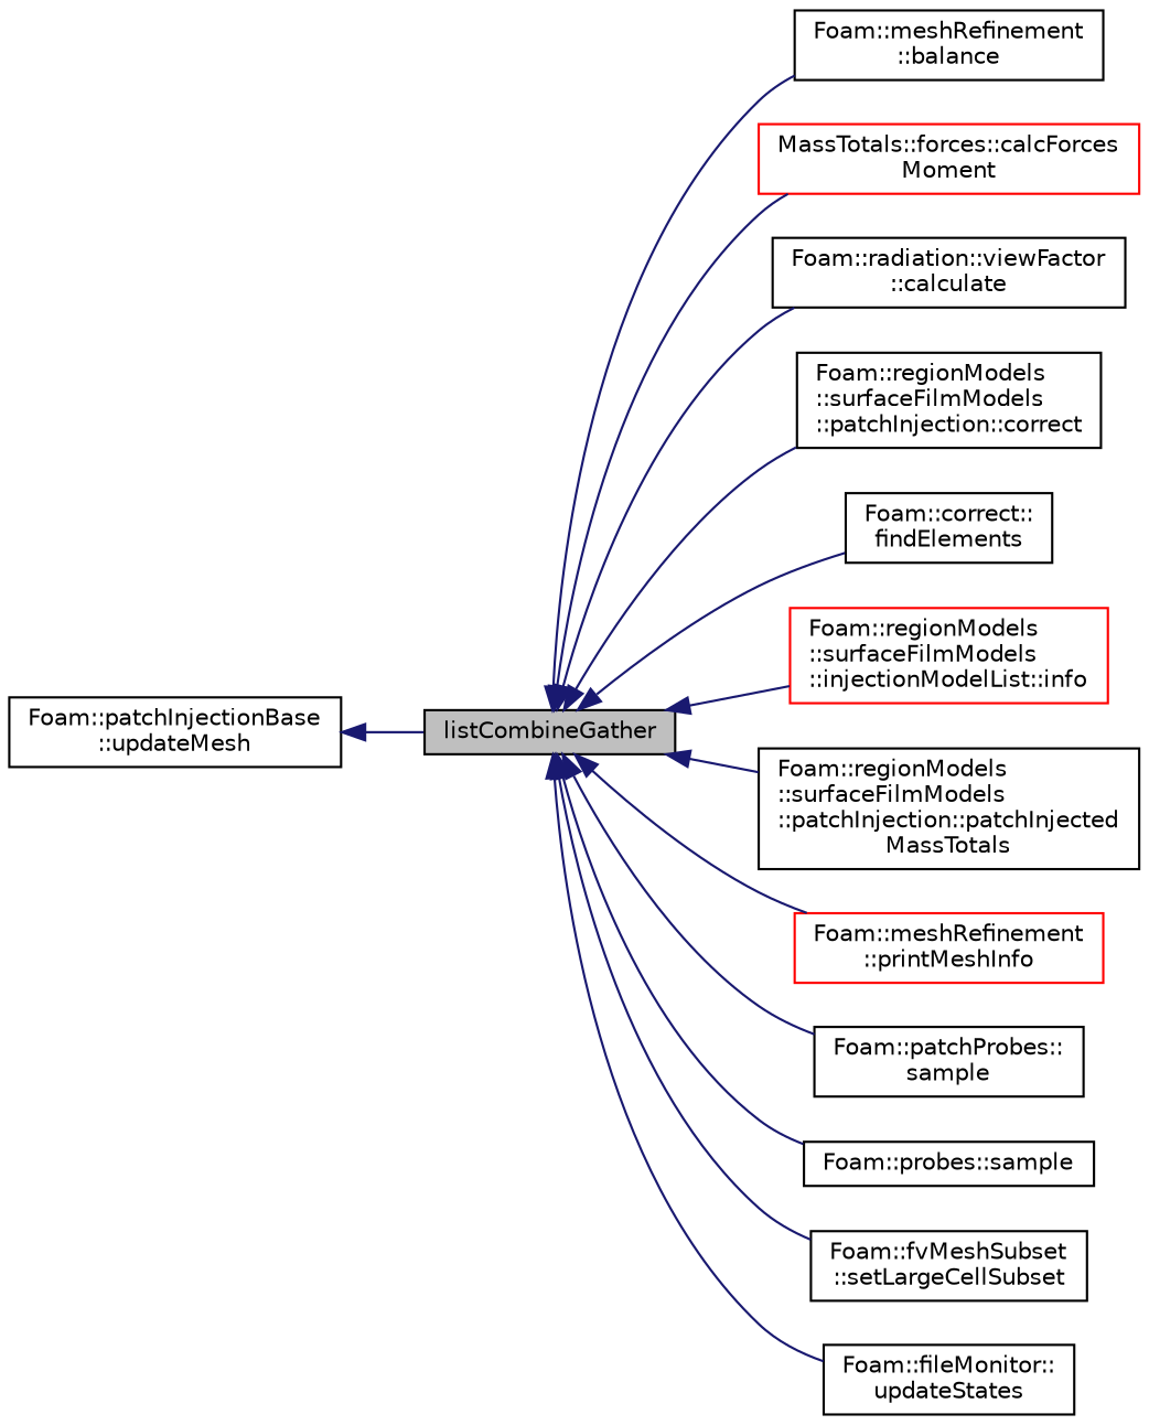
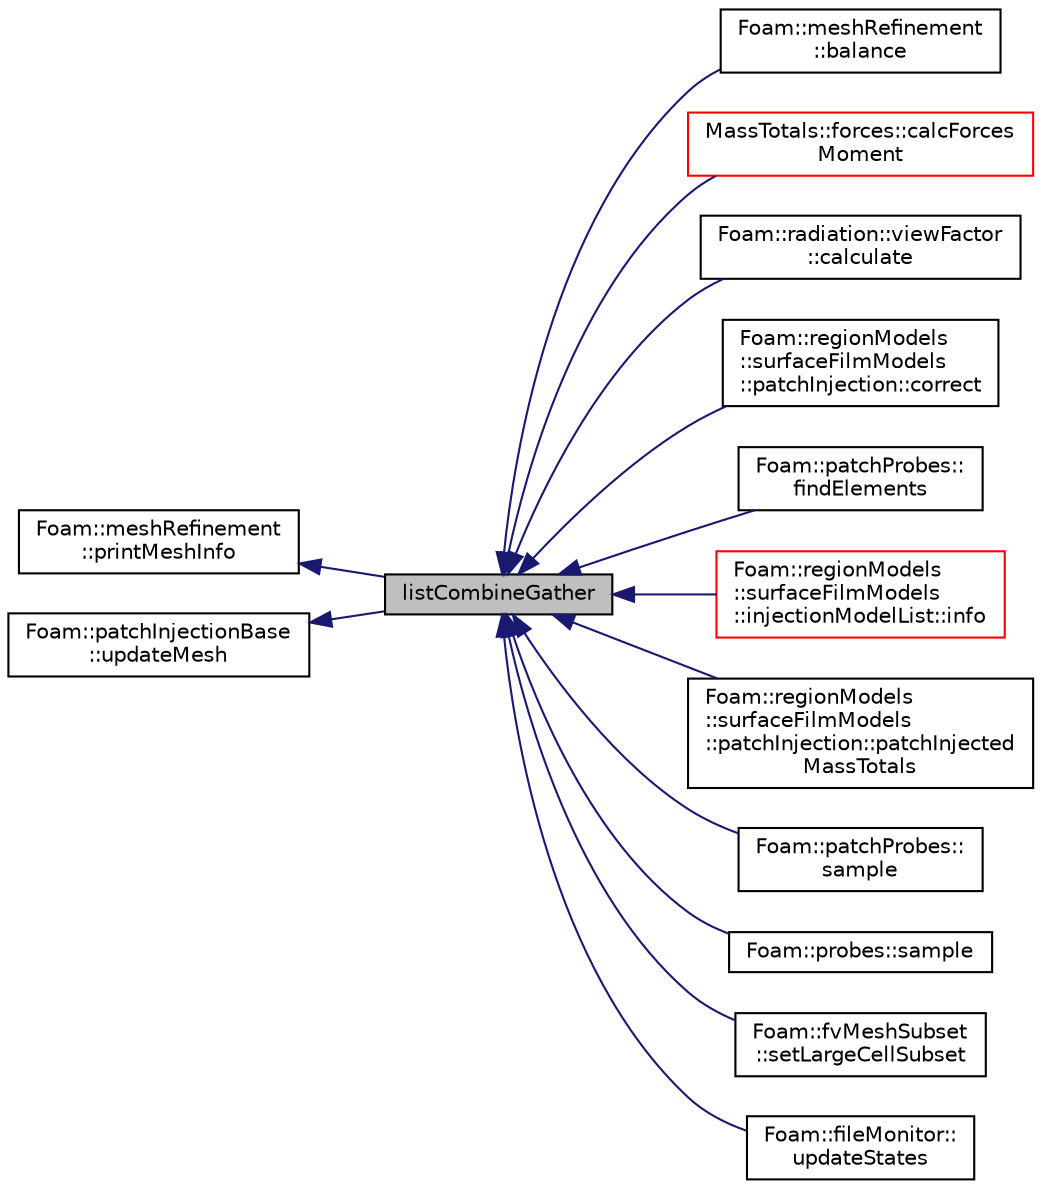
  digraph {
    rankdir=LR
    node [color=black fontname=Helvetica fontsize=10 shape=record]
    edge [color=midnightblue dir=back fontname=Helvetica fontsize=10 labelfontname=Helvetica labelfontsize=10 style=solid]
    n1 [fillcolor=grey75 fontcolor=black height=0.2 label=listCombineGather style=filled width=0.4]
    n2 [height=0.2 label="Foam::meshRefinement\l::balance" width=0.4]
    n3 [color=red height=0.2 label="MassTotals::forces::calcForces\lMoment" width=0.4]
    n4 [height=0.2 label="Foam::radiation::viewFactor\l::calculate" width=0.4]
    n5 [height=0.2 label="Foam::regionModels\l::surfaceFilmModels\l::patchInjection::correct" width=0.4]
-   n6 [height=0.2 label="Foam::correct::\lfindElements" width=0.4]
+   n6 [height=0.2 label="Foam::patchProbes::\lfindElements" width=0.4]
    n7 [color=red height=0.2 label="Foam::regionModels\l::surfaceFilmModels\l::injectionModelList::info" width=0.4]
    n8 [height=0.2 label="Foam::regionModels\l::surfaceFilmModels\l::patchInjection::patchInjected\lMassTotals" width=0.4]
-   n9 [color=red height=0.2 label="Foam::meshRefinement\l::printMeshInfo" width=0.4]
+   n9 [height=0.2 label="Foam::meshRefinement\l::printMeshInfo" width=0.4]
    n10 [height=0.2 label="Foam::patchProbes::\lsample" width=0.4]
    n11 [height=0.2 label="Foam::probes::sample" width=0.4]
    n12 [height=0.2 label="Foam::fvMeshSubset\l::setLargeCellSubset" width=0.4]
    n13 [height=0.2 label="Foam::fileMonitor::\lupdateStates" width=0.4]
    n14 [height=0.2 label="Foam::patchInjectionBase\l::updateMesh" width=0.4]
    n1 -> n2
    n1 -> n3
    n1 -> n4
    n1 -> n5
    n1 -> n6
    n1 -> n7
    n1 -> n8
-   n1 -> n9
+   n9 -> n1
    n1 -> n10
    n1 -> n11
    n1 -> n12
    n1 -> n13
    n14 -> n1
  }
